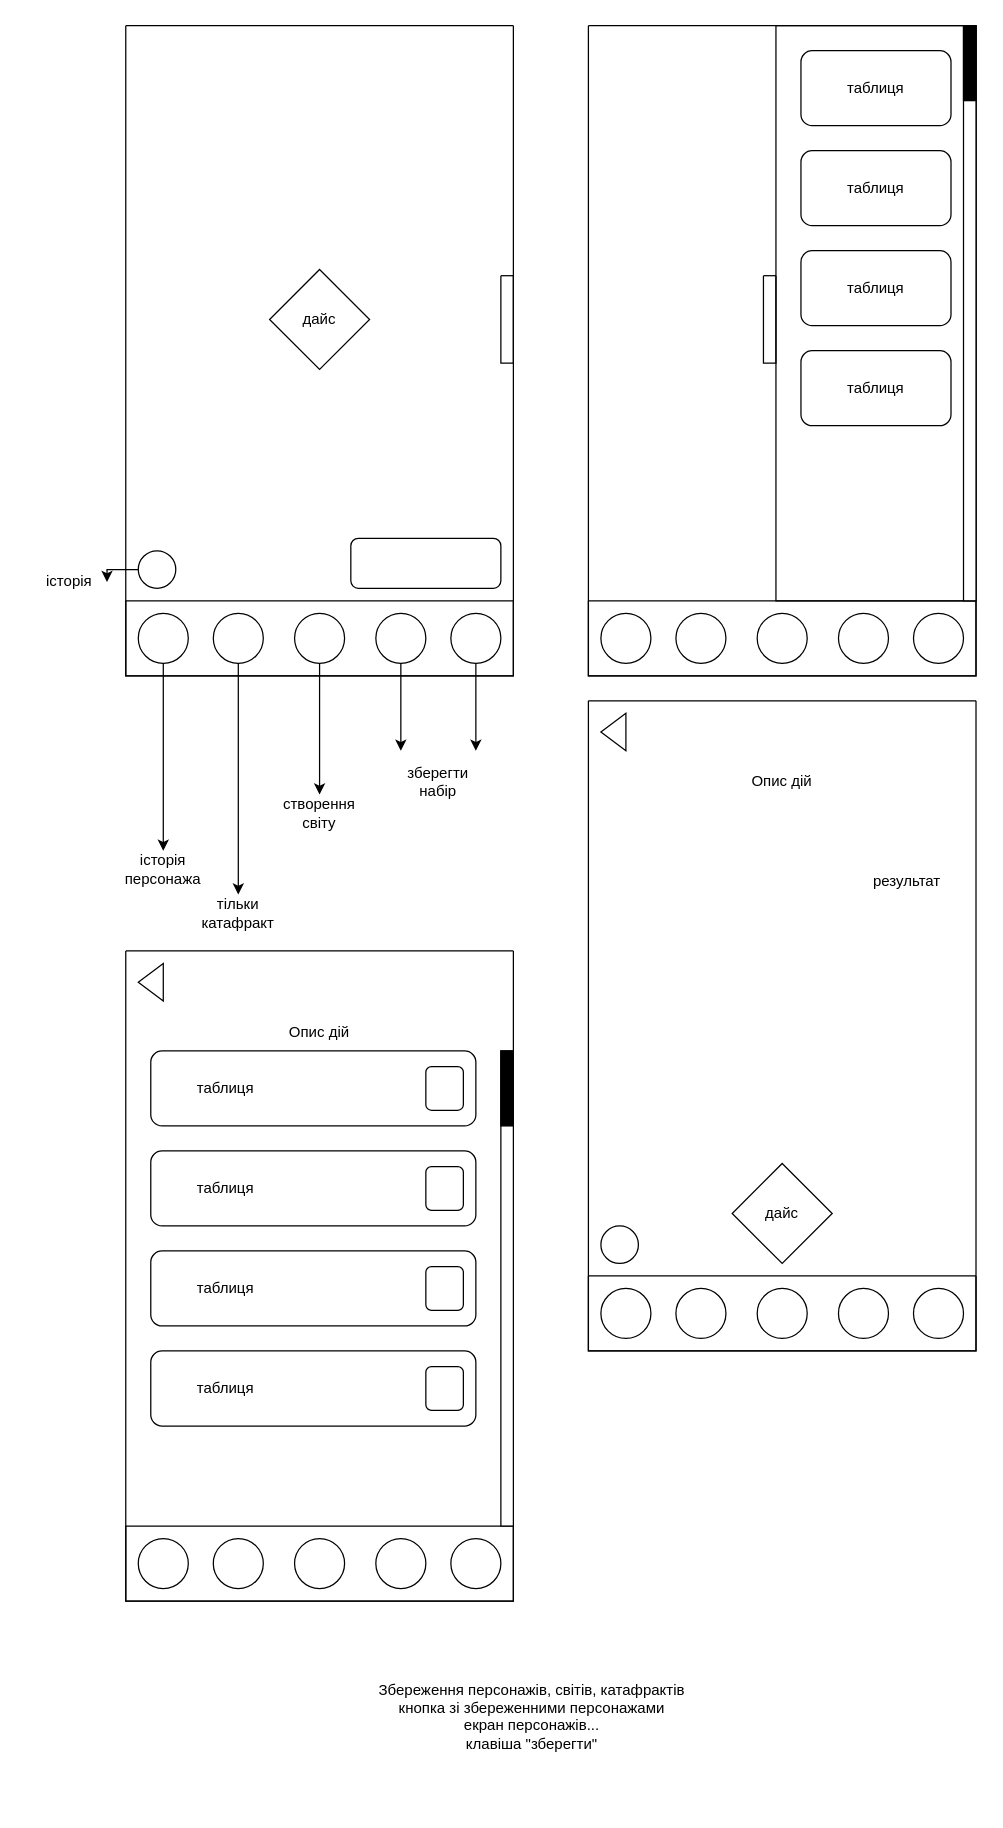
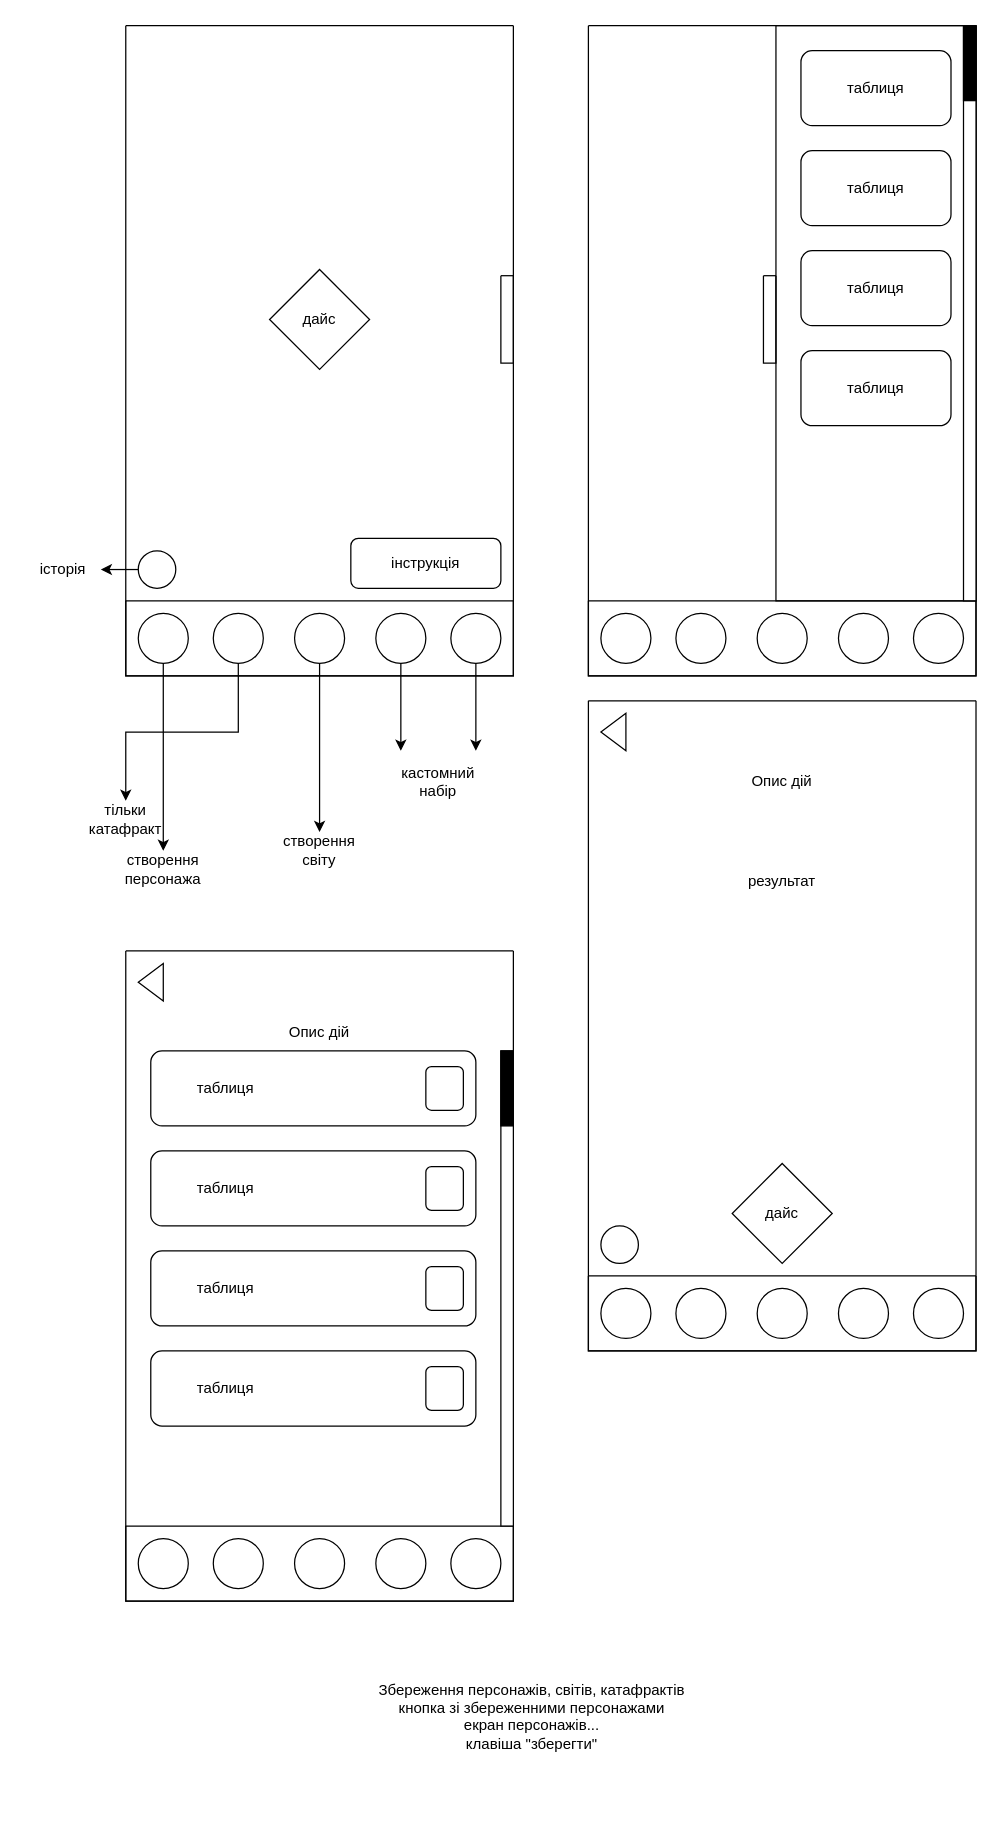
  <mxCell id="0" />
  <mxCell id="1" parent="0" />
  <mxCell id="2" value="" style="swimlane;startSize=0;" vertex="1" parent="1"><mxGeometry x="100" y="20" width="310" height="520" as="geometry" /></mxCell>
  <mxCell id="3" value="" style="swimlane;startSize=0;" vertex="1" parent="2"><mxGeometry y="460" width="310" height="60" as="geometry" /></mxCell>
  <mxCell id="4" style="edgeStyle=orthogonalEdgeStyle;rounded=0;orthogonalLoop=1;jettySize=auto;html=1;exitX=0.5;exitY=1;exitDx=0;exitDy=0;" edge="1" parent="3" source="5"><mxGeometry relative="1" as="geometry"><mxPoint x="30" y="200" as="targetPoint" /></mxGeometry></mxCell>
  <mxCell id="5" value="" style="ellipse;whiteSpace=wrap;html=1;aspect=fixed;" vertex="1" parent="3"><mxGeometry x="10" y="10" width="40" height="40" as="geometry" /></mxCell>
  <mxCell id="6" value="" style="ellipse;whiteSpace=wrap;html=1;aspect=fixed;" vertex="1" parent="3"><mxGeometry x="70" y="10" width="40" height="40" as="geometry" /></mxCell>
  <mxCell id="7" value="" style="ellipse;whiteSpace=wrap;html=1;aspect=fixed;" vertex="1" parent="3"><mxGeometry x="135" y="10" width="40" height="40" as="geometry" /></mxCell>
  <mxCell id="8" style="edgeStyle=orthogonalEdgeStyle;rounded=0;orthogonalLoop=1;jettySize=auto;html=1;exitX=0.5;exitY=1;exitDx=0;exitDy=0;" edge="1" parent="3" source="9"><mxGeometry relative="1" as="geometry"><mxPoint x="220" y="120" as="targetPoint" /></mxGeometry></mxCell>
  <mxCell id="9" value="" style="ellipse;whiteSpace=wrap;html=1;aspect=fixed;" vertex="1" parent="3"><mxGeometry x="200" y="10" width="40" height="40" as="geometry" /></mxCell>
  <mxCell id="10" value="" style="ellipse;whiteSpace=wrap;html=1;aspect=fixed;" vertex="1" parent="3"><mxGeometry x="260" y="10" width="40" height="40" as="geometry" /></mxCell>
  <mxCell id="11" value="" style="swimlane;startSize=0;" vertex="1" parent="2"><mxGeometry x="300" y="200" width="10" height="70" as="geometry" /></mxCell>
  <mxCell id="12" value="" style="rhombus;whiteSpace=wrap;html=1;" vertex="1" parent="2"><mxGeometry x="115" y="195" width="80" height="80" as="geometry" /></mxCell>
  <mxCell id="13" value="дайс" style="text;html=1;align=center;verticalAlign=middle;whiteSpace=wrap;rounded=0;" vertex="1" parent="2"><mxGeometry x="125" y="220" width="60" height="30" as="geometry" /></mxCell>
  <mxCell id="14" value="" style="rounded=1;whiteSpace=wrap;html=1;" vertex="1" parent="2"><mxGeometry x="180" y="410" width="120" height="40" as="geometry" /></mxCell>
+ <mxCell id="15" value="інструкція" style="text;html=1;align=center;verticalAlign=middle;whiteSpace=wrap;rounded=0;" vertex="1" parent="2"><mxGeometry x="210" y="415" width="60" height="30" as="geometry" /></mxCell>
  <mxCell id="16" value="" style="ellipse;whiteSpace=wrap;html=1;aspect=fixed;" vertex="1" parent="2"><mxGeometry x="10" y="420" width="30" height="30" as="geometry" /></mxCell>
  <mxCell id="17" value="" style="swimlane;startSize=0;" vertex="1" parent="1"><mxGeometry x="470" y="20" width="310" height="520" as="geometry" /></mxCell>
  <mxCell id="18" value="" style="swimlane;startSize=0;" vertex="1" parent="17"><mxGeometry y="460" width="310" height="60" as="geometry" /></mxCell>
  <mxCell id="19" value="" style="ellipse;whiteSpace=wrap;html=1;aspect=fixed;" vertex="1" parent="18"><mxGeometry x="10" y="10" width="40" height="40" as="geometry" /></mxCell>
  <mxCell id="20" value="" style="ellipse;whiteSpace=wrap;html=1;aspect=fixed;" vertex="1" parent="18"><mxGeometry x="70" y="10" width="40" height="40" as="geometry" /></mxCell>
  <mxCell id="21" value="" style="ellipse;whiteSpace=wrap;html=1;aspect=fixed;" vertex="1" parent="18"><mxGeometry x="135" y="10" width="40" height="40" as="geometry" /></mxCell>
  <mxCell id="22" value="" style="ellipse;whiteSpace=wrap;html=1;aspect=fixed;" vertex="1" parent="18"><mxGeometry x="200" y="10" width="40" height="40" as="geometry" /></mxCell>
  <mxCell id="23" value="" style="ellipse;whiteSpace=wrap;html=1;aspect=fixed;" vertex="1" parent="18"><mxGeometry x="260" y="10" width="40" height="40" as="geometry" /></mxCell>
  <mxCell id="24" value="" style="swimlane;startSize=0;" vertex="1" parent="17"><mxGeometry x="140" y="200" width="10" height="70" as="geometry" /></mxCell>
  <mxCell id="25" value="" style="swimlane;startSize=0;" vertex="1" parent="1"><mxGeometry x="620" y="20" width="160" height="460" as="geometry" /></mxCell>
  <mxCell id="26" value="" style="rounded=1;whiteSpace=wrap;html=1;" vertex="1" parent="25"><mxGeometry x="20" y="20" width="120" height="60" as="geometry" /></mxCell>
  <mxCell id="27" value="" style="rounded=1;whiteSpace=wrap;html=1;" vertex="1" parent="25"><mxGeometry x="20" y="100" width="120" height="60" as="geometry" /></mxCell>
  <mxCell id="28" value="" style="rounded=1;whiteSpace=wrap;html=1;" vertex="1" parent="25"><mxGeometry x="20" y="180" width="120" height="60" as="geometry" /></mxCell>
  <mxCell id="29" value="" style="rounded=1;whiteSpace=wrap;html=1;" vertex="1" parent="25"><mxGeometry x="20" y="260" width="120" height="60" as="geometry" /></mxCell>
  <mxCell id="30" value="таблиця" style="text;html=1;align=center;verticalAlign=middle;whiteSpace=wrap;rounded=0;" vertex="1" parent="25"><mxGeometry x="50" y="35" width="60" height="30" as="geometry" /></mxCell>
  <mxCell id="31" value="таблиця" style="text;html=1;align=center;verticalAlign=middle;whiteSpace=wrap;rounded=0;" vertex="1" parent="25"><mxGeometry x="50" y="115" width="60" height="30" as="geometry" /></mxCell>
  <mxCell id="32" value="таблиця" style="text;html=1;align=center;verticalAlign=middle;whiteSpace=wrap;rounded=0;" vertex="1" parent="25"><mxGeometry x="50" y="195" width="60" height="30" as="geometry" /></mxCell>
  <mxCell id="33" value="таблиця" style="text;html=1;align=center;verticalAlign=middle;whiteSpace=wrap;rounded=0;" vertex="1" parent="25"><mxGeometry x="50" y="275" width="60" height="30" as="geometry" /></mxCell>
  <mxCell id="34" value="" style="rounded=0;whiteSpace=wrap;html=1;" vertex="1" parent="25"><mxGeometry x="150" width="10" height="460" as="geometry" /></mxCell>
  <mxCell id="35" value="" style="rounded=0;whiteSpace=wrap;html=1;strokeColor=default;fillColor=#000000;" vertex="1" parent="25"><mxGeometry x="150" width="10" height="60" as="geometry" /></mxCell>
- <mxCell id="36" value="історія персонажа" style="text;html=1;align=center;verticalAlign=middle;whiteSpace=wrap;rounded=0;" vertex="1" parent="1"><mxGeometry x="100" y="680" width="60" height="30" as="geometry" /></mxCell>
- <mxCell id="37" value="тільки катафракт" style="text;html=1;align=center;verticalAlign=middle;whiteSpace=wrap;rounded=0;" vertex="1" parent="1"><mxGeometry x="160" y="715" width="60" height="30" as="geometry" /></mxCell>
+ <mxCell id="36" value="створення персонажа" style="text;html=1;align=center;verticalAlign=middle;whiteSpace=wrap;rounded=0;" vertex="1" parent="1"><mxGeometry x="100" y="680" width="60" height="30" as="geometry" /></mxCell>
+ <mxCell id="37" value="тільки катафракт" style="text;html=1;align=center;verticalAlign=middle;whiteSpace=wrap;rounded=0;" vertex="1" parent="1"><mxGeometry x="70" y="640" width="60" height="30" as="geometry" /></mxCell>
  <mxCell id="38" style="edgeStyle=orthogonalEdgeStyle;rounded=0;orthogonalLoop=1;jettySize=auto;html=1;exitX=0.5;exitY=1;exitDx=0;exitDy=0;" edge="1" parent="1" source="6" target="37"><mxGeometry relative="1" as="geometry"><mxPoint x="190" y="730" as="targetPoint" /></mxGeometry></mxCell>
- <mxCell id="39" value="створення світу" style="text;html=1;align=center;verticalAlign=middle;whiteSpace=wrap;rounded=0;" vertex="1" parent="1"><mxGeometry x="225" y="635" width="60" height="30" as="geometry" /></mxCell>
+ <mxCell id="39" value="створення світу" style="text;html=1;align=center;verticalAlign=middle;whiteSpace=wrap;rounded=0;" vertex="1" parent="1"><mxGeometry x="225" y="665" width="60" height="30" as="geometry" /></mxCell>
  <mxCell id="40" style="edgeStyle=orthogonalEdgeStyle;rounded=0;orthogonalLoop=1;jettySize=auto;html=1;exitX=0.5;exitY=1;exitDx=0;exitDy=0;" edge="1" parent="1" source="7" target="39"><mxGeometry relative="1" as="geometry"><mxPoint x="255" y="680" as="targetPoint" /></mxGeometry></mxCell>
  <mxCell id="41" style="edgeStyle=orthogonalEdgeStyle;rounded=0;orthogonalLoop=1;jettySize=auto;html=1;exitX=0.5;exitY=1;exitDx=0;exitDy=0;" edge="1" parent="1" source="10"><mxGeometry relative="1" as="geometry"><mxPoint x="380" y="600" as="targetPoint" /></mxGeometry></mxCell>
- <mxCell id="42" value="зберегти набір" style="text;html=1;align=center;verticalAlign=middle;whiteSpace=wrap;rounded=0;" vertex="1" parent="1"><mxGeometry x="320" y="610" width="60" height="30" as="geometry" /></mxCell>
- <mxCell id="43" value="історія" style="text;html=1;align=center;verticalAlign=middle;whiteSpace=wrap;rounded=0;" vertex="1" parent="1"><mxGeometry x="25" y="450" width="60" height="30" as="geometry" /></mxCell>
+ <mxCell id="42" value="кастомний набір" style="text;html=1;align=center;verticalAlign=middle;whiteSpace=wrap;rounded=0;" vertex="1" parent="1"><mxGeometry x="320" y="610" width="60" height="30" as="geometry" /></mxCell>
+ <mxCell id="43" value="історія" style="text;html=1;align=center;verticalAlign=middle;whiteSpace=wrap;rounded=0;" vertex="1" parent="1"><mxGeometry y="440" width="60" height="30" as="geometry" x="20" /></mxCell>
  <mxCell id="44" value="" style="swimlane;startSize=0;" vertex="1" parent="1"><mxGeometry x="470" y="560" width="310" height="520" as="geometry" /></mxCell>
  <mxCell id="45" value="" style="swimlane;startSize=0;" vertex="1" parent="44"><mxGeometry y="460" width="310" height="60" as="geometry" /></mxCell>
  <mxCell id="46" value="" style="ellipse;whiteSpace=wrap;html=1;aspect=fixed;" vertex="1" parent="45"><mxGeometry x="10" y="10" width="40" height="40" as="geometry" /></mxCell>
  <mxCell id="47" value="" style="ellipse;whiteSpace=wrap;html=1;aspect=fixed;" vertex="1" parent="45"><mxGeometry x="70" y="10" width="40" height="40" as="geometry" /></mxCell>
  <mxCell id="48" value="" style="ellipse;whiteSpace=wrap;html=1;aspect=fixed;" vertex="1" parent="45"><mxGeometry x="135" y="10" width="40" height="40" as="geometry" /></mxCell>
  <mxCell id="49" value="" style="ellipse;whiteSpace=wrap;html=1;aspect=fixed;" vertex="1" parent="45"><mxGeometry x="200" y="10" width="40" height="40" as="geometry" /></mxCell>
  <mxCell id="50" value="" style="ellipse;whiteSpace=wrap;html=1;aspect=fixed;" vertex="1" parent="45"><mxGeometry x="260" y="10" width="40" height="40" as="geometry" /></mxCell>
  <mxCell id="51" value="" style="rhombus;whiteSpace=wrap;html=1;" vertex="1" parent="44"><mxGeometry x="115" y="370" width="80" height="80" as="geometry" /></mxCell>
  <mxCell id="52" value="дайс" style="text;html=1;align=center;verticalAlign=middle;whiteSpace=wrap;rounded=0;" vertex="1" parent="44"><mxGeometry x="125" y="395" width="60" height="30" as="geometry" /></mxCell>
  <mxCell id="53" value="" style="ellipse;whiteSpace=wrap;html=1;aspect=fixed;" vertex="1" parent="44"><mxGeometry x="10" y="420" width="30" height="30" as="geometry" /></mxCell>
  <mxCell id="54" value="Опис дій" style="text;html=1;align=center;verticalAlign=middle;whiteSpace=wrap;rounded=0;" vertex="1" parent="44"><mxGeometry x="125" y="50" width="60" height="30" as="geometry" /></mxCell>
- <mxCell id="55" value="результат" style="text;html=1;align=center;verticalAlign=middle;whiteSpace=wrap;rounded=0;" vertex="1" parent="44"><mxGeometry x="225" y="130" width="60" height="30" as="geometry" /></mxCell>
+ <mxCell id="55" value="результат" style="text;html=1;align=center;verticalAlign=middle;whiteSpace=wrap;rounded=0;" vertex="1" parent="44"><mxGeometry x="125" y="130" width="60" height="30" as="geometry" /></mxCell>
  <mxCell id="56" value="" style="triangle;whiteSpace=wrap;html=1;rotation=-180;" vertex="1" parent="44"><mxGeometry x="10" y="10" width="20" height="30" as="geometry" /></mxCell>
  <mxCell id="57" style="edgeStyle=orthogonalEdgeStyle;rounded=0;orthogonalLoop=1;jettySize=auto;html=1;exitX=0;exitY=0.5;exitDx=0;exitDy=0;entryX=1;entryY=0.5;entryDx=0;entryDy=0;" edge="1" parent="1" source="16" target="43"><mxGeometry relative="1" as="geometry" /></mxCell>
  <mxCell id="58" value="" style="swimlane;startSize=0;" vertex="1" parent="1"><mxGeometry x="100" y="760" width="310" height="520" as="geometry" /></mxCell>
  <mxCell id="59" value="" style="swimlane;startSize=0;" vertex="1" parent="58"><mxGeometry y="460" width="310" height="60" as="geometry" /></mxCell>
  <mxCell id="60" value="" style="ellipse;whiteSpace=wrap;html=1;aspect=fixed;" vertex="1" parent="59"><mxGeometry x="10" y="10" width="40" height="40" as="geometry" /></mxCell>
  <mxCell id="61" value="" style="ellipse;whiteSpace=wrap;html=1;aspect=fixed;" vertex="1" parent="59"><mxGeometry x="70" y="10" width="40" height="40" as="geometry" /></mxCell>
  <mxCell id="62" value="" style="ellipse;whiteSpace=wrap;html=1;aspect=fixed;" vertex="1" parent="59"><mxGeometry x="135" y="10" width="40" height="40" as="geometry" /></mxCell>
  <mxCell id="63" value="" style="ellipse;whiteSpace=wrap;html=1;aspect=fixed;" vertex="1" parent="59"><mxGeometry x="200" y="10" width="40" height="40" as="geometry" /></mxCell>
  <mxCell id="64" value="" style="ellipse;whiteSpace=wrap;html=1;aspect=fixed;" vertex="1" parent="59"><mxGeometry x="260" y="10" width="40" height="40" as="geometry" /></mxCell>
  <mxCell id="65" value="Опис дій" style="text;html=1;align=center;verticalAlign=middle;whiteSpace=wrap;rounded=0;" vertex="1" parent="58"><mxGeometry x="125" y="50" width="60" height="30" as="geometry" /></mxCell>
  <mxCell id="66" value="" style="triangle;whiteSpace=wrap;html=1;rotation=-180;" vertex="1" parent="58"><mxGeometry x="10" y="10" width="20" height="30" as="geometry" /></mxCell>
  <mxCell id="67" value="" style="rounded=1;whiteSpace=wrap;html=1;" vertex="1" parent="58"><mxGeometry x="20" y="80" width="260" height="60" as="geometry" /></mxCell>
  <mxCell id="68" value="" style="rounded=1;whiteSpace=wrap;html=1;" vertex="1" parent="58"><mxGeometry x="20" y="160" width="260" height="60" as="geometry" /></mxCell>
  <mxCell id="69" value="" style="rounded=1;whiteSpace=wrap;html=1;" vertex="1" parent="58"><mxGeometry x="20" y="240" width="260" height="60" as="geometry" /></mxCell>
  <mxCell id="70" value="таблиця" style="text;html=1;align=center;verticalAlign=middle;whiteSpace=wrap;rounded=0;" vertex="1" parent="58"><mxGeometry x="50" y="95" width="60" height="30" as="geometry" /></mxCell>
  <mxCell id="71" value="таблиця" style="text;html=1;align=center;verticalAlign=middle;whiteSpace=wrap;rounded=0;" vertex="1" parent="58"><mxGeometry x="50" y="175" width="60" height="30" as="geometry" /></mxCell>
  <mxCell id="72" value="таблиця" style="text;html=1;align=center;verticalAlign=middle;whiteSpace=wrap;rounded=0;" vertex="1" parent="58"><mxGeometry x="50" y="255" width="60" height="30" as="geometry" /></mxCell>
  <mxCell id="73" value="" style="rounded=1;whiteSpace=wrap;html=1;" vertex="1" parent="58"><mxGeometry x="20" y="320" width="260" height="60" as="geometry" /></mxCell>
  <mxCell id="74" value="таблиця" style="text;html=1;align=center;verticalAlign=middle;whiteSpace=wrap;rounded=0;" vertex="1" parent="58"><mxGeometry x="50" y="335" width="60" height="30" as="geometry" /></mxCell>
  <mxCell id="75" value="" style="rounded=1;whiteSpace=wrap;html=1;" vertex="1" parent="58"><mxGeometry x="240" y="92.5" width="30" height="35" as="geometry" /></mxCell>
  <mxCell id="76" value="" style="rounded=1;whiteSpace=wrap;html=1;" vertex="1" parent="58"><mxGeometry x="240" y="172.5" width="30" height="35" as="geometry" /></mxCell>
  <mxCell id="77" value="" style="rounded=1;whiteSpace=wrap;html=1;" vertex="1" parent="58"><mxGeometry x="240" y="252.5" width="30" height="35" as="geometry" /></mxCell>
  <mxCell id="78" value="" style="rounded=1;whiteSpace=wrap;html=1;" vertex="1" parent="58"><mxGeometry x="240" y="332.5" width="30" height="35" as="geometry" /></mxCell>
  <mxCell id="79" value="" style="rounded=0;whiteSpace=wrap;html=1;" vertex="1" parent="1"><mxGeometry x="400" y="840" width="10" height="380" as="geometry" /></mxCell>
  <mxCell id="80" value="" style="rounded=0;whiteSpace=wrap;html=1;strokeColor=default;fillColor=#000000;" vertex="1" parent="1"><mxGeometry x="400" y="840" width="10" height="60" as="geometry" /></mxCell>
  <mxCell id="81" value="Збереження персонажів, світів, катафрактів&lt;div&gt;кнопка зі збереженними персонажами&lt;/div&gt;&lt;div&gt;екран персонажів...&lt;/div&gt;&lt;div&gt;клавіша &quot;зберегти&quot;&lt;/div&gt;&lt;div&gt;&lt;br&gt;&lt;/div&gt;" style="text;html=1;align=center;verticalAlign=middle;whiteSpace=wrap;rounded=0;" vertex="1" parent="1"><mxGeometry x="130" y="1320" width="590" height="120" as="geometry" /></mxCell>
